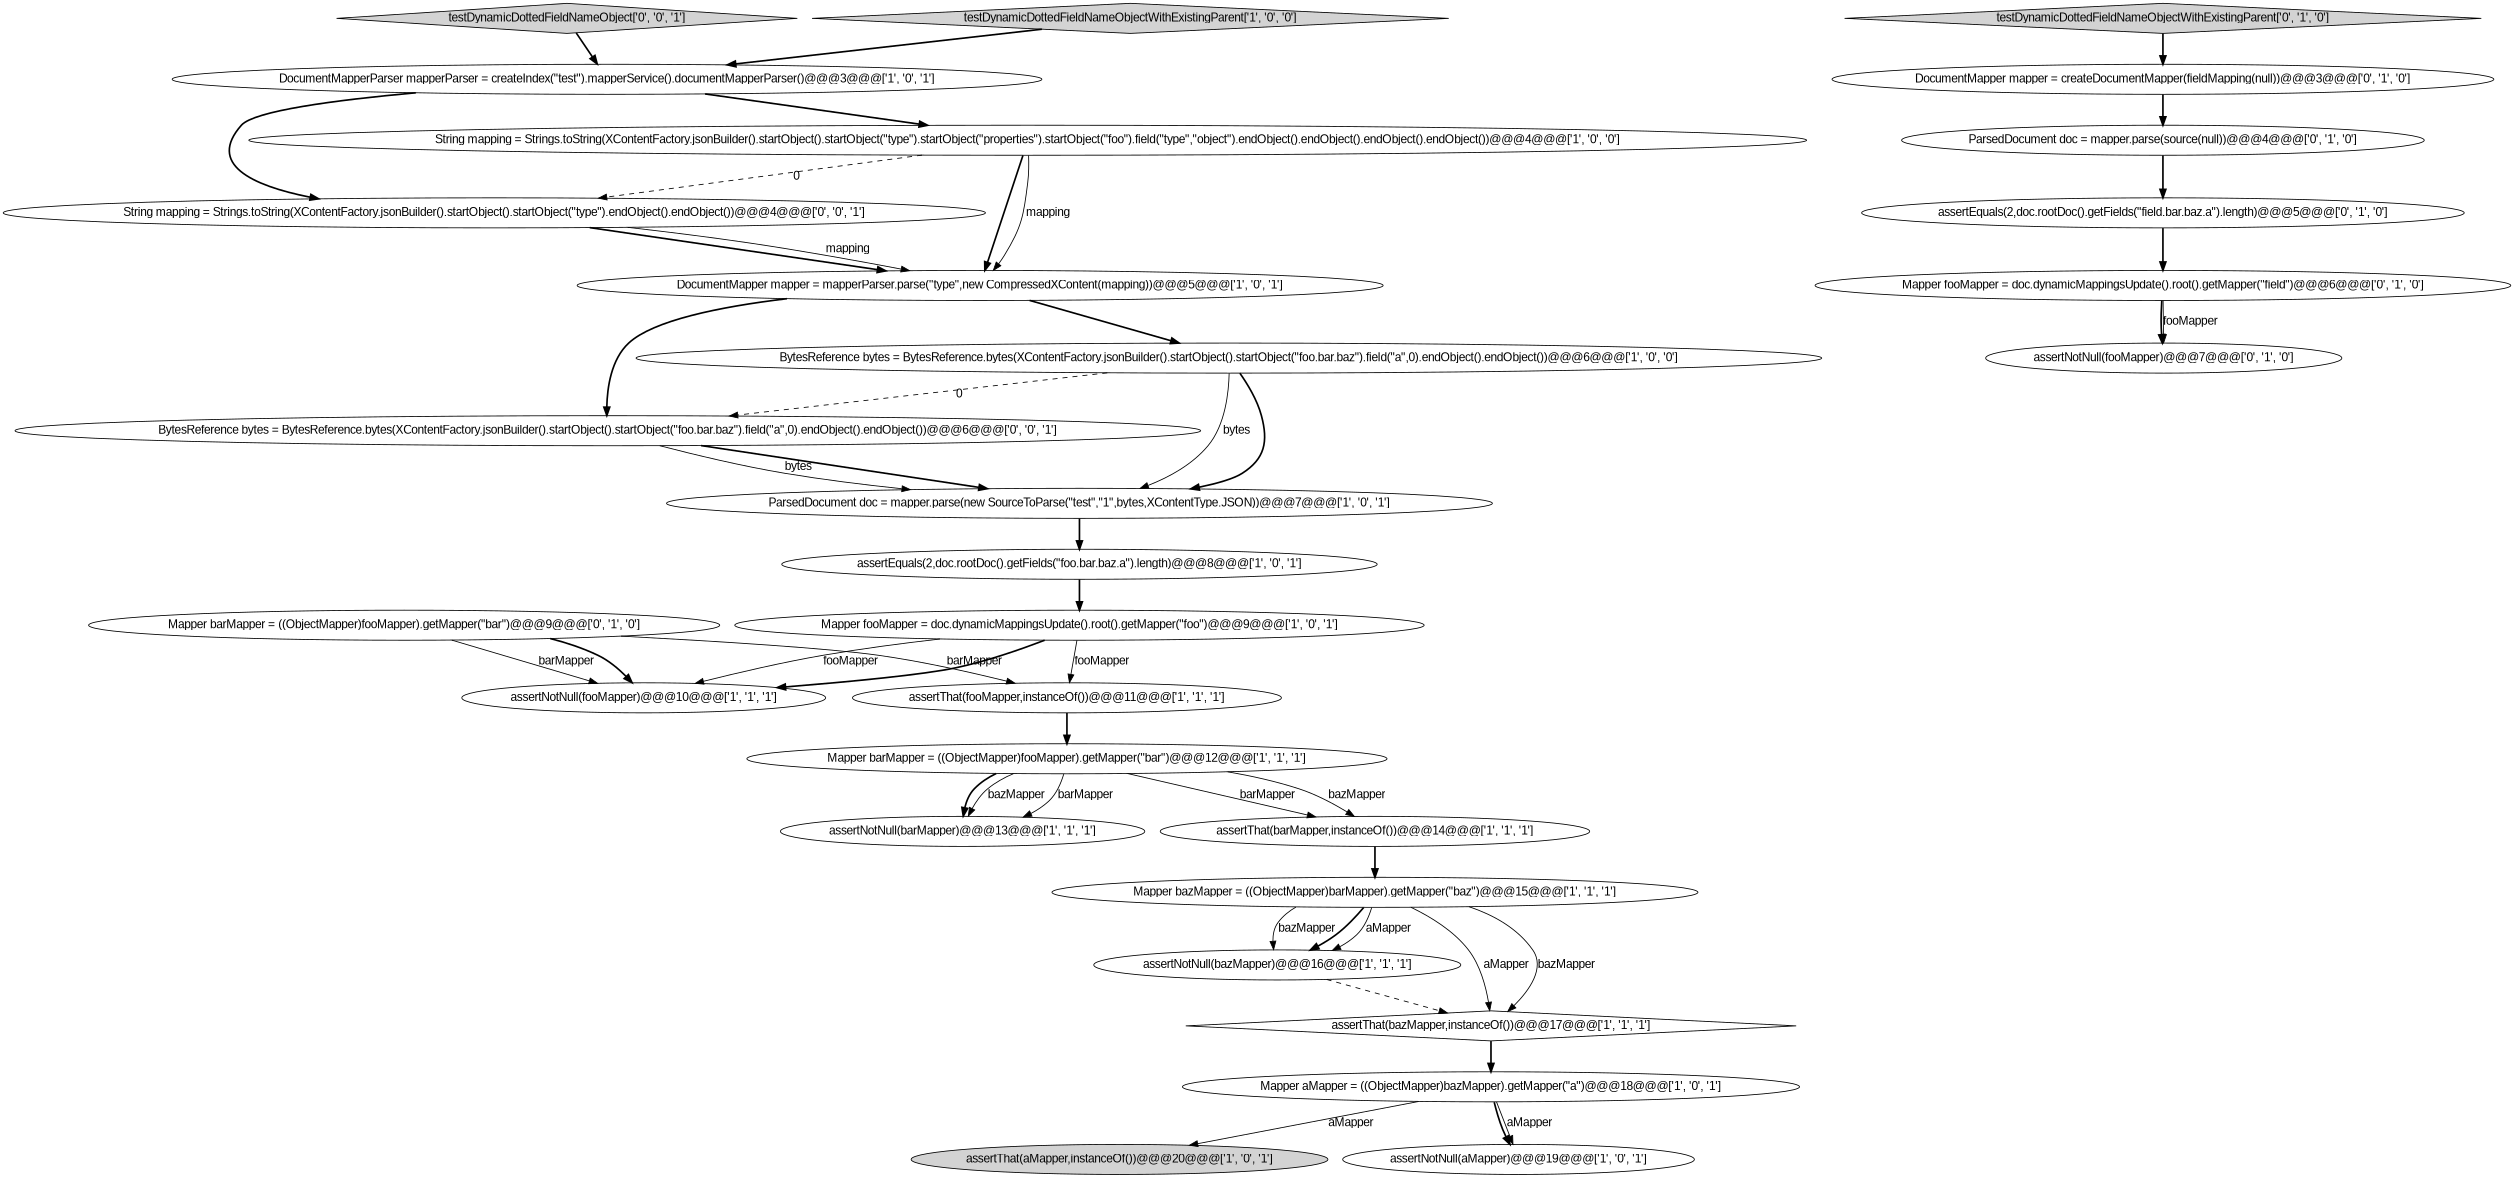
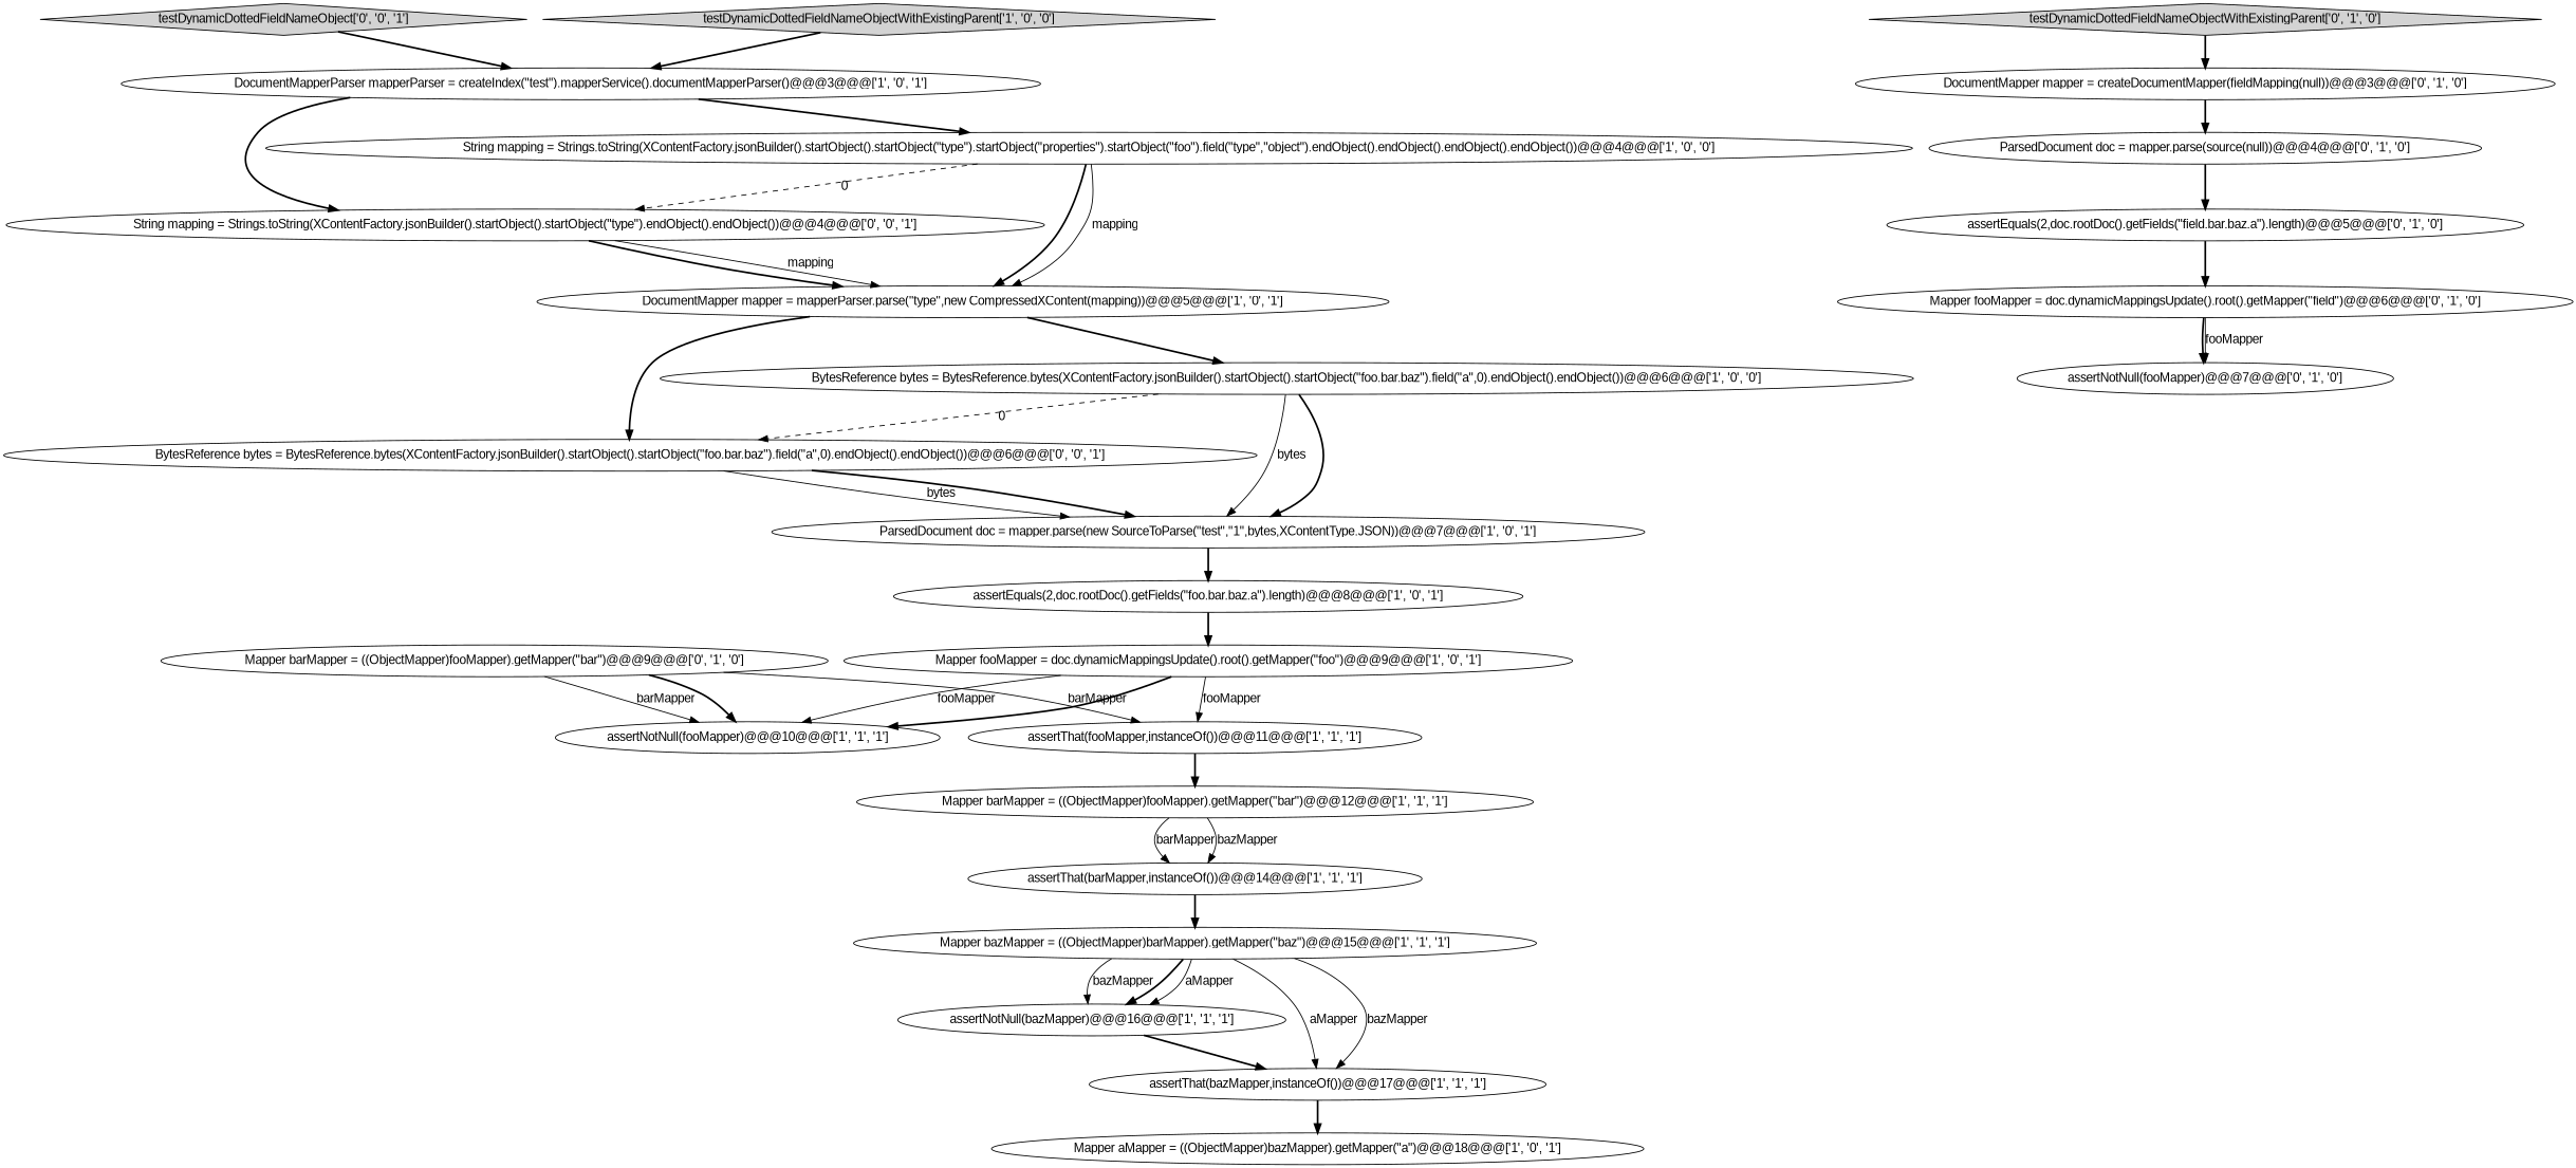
  digraph {
    fontname="Liberation Sans"
    node [fillcolor=white fontname="Liberation Sans" shape=ellipse style=filled]
    edge [fontname="Liberation Sans" style=bold]
    n1 [label="Mapper barMapper = ((ObjectMapper)fooMapper).getMapper(\"bar\")@@@9@@@['0', '1', '0']"]
    n2 [label="assertNotNull(fooMapper)@@@10@@@['1', '1', '1']"]
    n3 [label="assertThat(fooMapper,instanceOf())@@@11@@@['1', '1', '1']"]
    n4 [label="DocumentMapper mapper = mapperParser.parse(\"type\",new CompressedXContent(mapping))@@@5@@@['1', '0', '1']"]
    n5 [label="BytesReference bytes = BytesReference.bytes(XContentFactory.jsonBuilder().startObject().startObject(\"foo.bar.baz\").field(\"a\",0).endObject().endObject())@@@6@@@['0', '0', '1']"]
    n6 [label="BytesReference bytes = BytesReference.bytes(XContentFactory.jsonBuilder().startObject().startObject(\"foo.bar.baz\").field(\"a\",0).endObject().endObject())@@@6@@@['1', '0', '0']"]
    n7 [label="ParsedDocument doc = mapper.parse(new SourceToParse(\"test\",\"1\",bytes,XContentType.JSON))@@@7@@@['1', '0', '1']"]
    n8 [label="assertNotNull(fooMapper)@@@7@@@['0', '1', '0']"]
    n9 [label="assertEquals(2,doc.rootDoc().getFields(\"foo.bar.baz.a\").length)@@@8@@@['1', '0', '1']"]
    n10 [label="Mapper fooMapper = doc.dynamicMappingsUpdate().root().getMapper(\"foo\")@@@9@@@['1', '0', '1']"]
    n11 [label="Mapper barMapper = ((ObjectMapper)fooMapper).getMapper(\"bar\")@@@12@@@['1', '1', '1']"]
    n12 [label="Mapper fooMapper = doc.dynamicMappingsUpdate().root().getMapper(\"field\")@@@6@@@['0', '1', '0']"]
    n13 [fillcolor=lightgray label="testDynamicDottedFieldNameObject['0', '0', '1']" shape=diamond]
    n14 [label="DocumentMapperParser mapperParser = createIndex(\"test\").mapperService().documentMapperParser()@@@3@@@['1', '0', '1']"]
    n15 [label="String mapping = Strings.toString(XContentFactory.jsonBuilder().startObject().startObject(\"type\").startObject(\"properties\").startObject(\"foo\").field(\"type\",\"object\").endObject().endObject().endObject().endObject())@@@4@@@['1', '0', '0']"]
    n16 [label="String mapping = Strings.toString(XContentFactory.jsonBuilder().startObject().startObject(\"type\").endObject().endObject())@@@4@@@['0', '0', '1']"]
    n17 [label="assertNotNull(bazMapper)@@@16@@@['1', '1', '1']"]
-   n18 [label="assertThat(bazMapper,instanceOf())@@@17@@@['1', '1', '1']" shape=diamond]
+   n18 [label="assertThat(bazMapper,instanceOf())@@@17@@@['1', '1', '1']"]
    n19 [label="Mapper aMapper = ((ObjectMapper)bazMapper).getMapper(\"a\")@@@18@@@['1', '0', '1']"]
-   n20 [label="assertNotNull(barMapper)@@@13@@@['1', '1', '1']"]
    n21 [label="assertThat(barMapper,instanceOf())@@@14@@@['1', '1', '1']"]
    n22 [label="ParsedDocument doc = mapper.parse(source(null))@@@4@@@['0', '1', '0']"]
    n23 [label="assertEquals(2,doc.rootDoc().getFields(\"field.bar.baz.a\").length)@@@5@@@['0', '1', '0']"]
-   n24 [fillcolor=lightgray label="assertThat(aMapper,instanceOf())@@@20@@@['1', '0', '1']"]
-   n25 [label="assertNotNull(aMapper)@@@19@@@['1', '0', '1']"]
    n26 [label="DocumentMapper mapper = createDocumentMapper(fieldMapping(null))@@@3@@@['0', '1', '0']"]
    n27 [label="Mapper bazMapper = ((ObjectMapper)barMapper).getMapper(\"baz\")@@@15@@@['1', '1', '1']"]
    n28 [fillcolor=lightgray label="testDynamicDottedFieldNameObjectWithExistingParent['0', '1', '0']" shape=diamond]
    n29 [fillcolor=lightgray label="testDynamicDottedFieldNameObjectWithExistingParent['1', '0', '0']" shape=diamond]
    n1 -> n2 [label=barMapper style=solid]
    n1 -> n2
    n1 -> n3 [label=barMapper style=solid]
    n3 -> n11
    n4 -> n5
    n4 -> n6
    n5 -> n7
    n5 -> n7 [label=bytes style=solid]
    n6 -> n5 [label=0 style=dashed]
    n6 -> n7
    n6 -> n7 [label=bytes style=solid]
    n7 -> n9
    n9 -> n10
    n10 -> n2 [label=fooMapper style=solid]
    n10 -> n2
    n10 -> n3 [label=fooMapper style=solid]
-   n11 -> n20 [label=barMapper style=solid]
-   n11 -> n20
-   n11 -> n20 [label=bazMapper style=solid]
    n11 -> n21 [label=barMapper style=solid]
    n11 -> n21 [label=bazMapper style=solid]
    n12 -> n8
    n12 -> n8 [label=fooMapper style=solid]
    n13 -> n14
    n14 -> n15
    n14 -> n16
    n15 -> n4
    n15 -> n4 [label=mapping style=solid]
    n15 -> n16 [label=0 style=dashed]
    n16 -> n4
    n16 -> n4 [label=mapping style=solid]
-   n17 -> n18 [style=dashed]
+   n17 -> n18
    n18 -> n19
-   n19 -> n24 [label=aMapper style=solid]
-   n19 -> n25
-   n19 -> n25 [label=aMapper style=solid]
    n21 -> n27
    n22 -> n23
    n23 -> n12
    n26 -> n22
    n27 -> n17 [label=aMapper style=solid]
    n27 -> n17 [label=bazMapper style=solid]
    n27 -> n17
    n27 -> n18 [label=aMapper style=solid]
    n27 -> n18 [label=bazMapper style=solid]
    n28 -> n26
    n29 -> n14
  }
